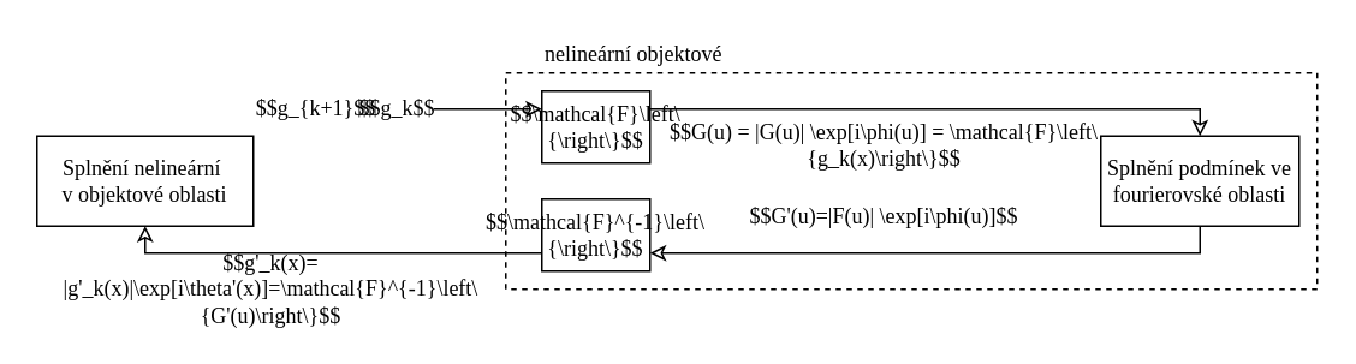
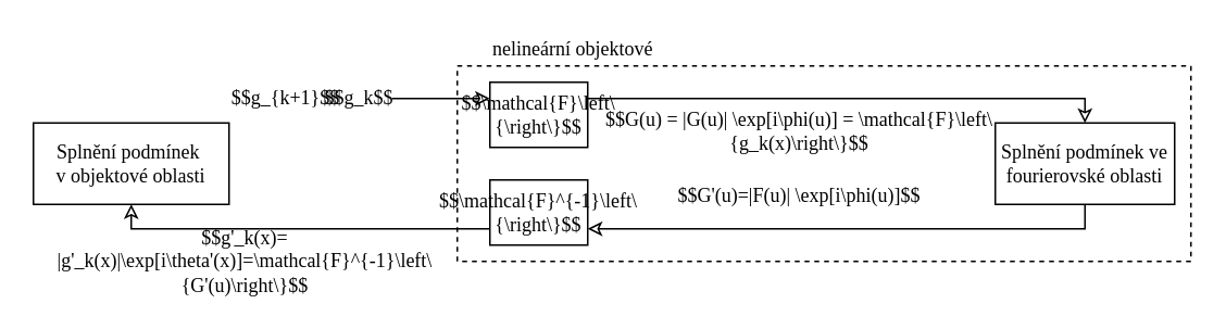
  <mxCell id="0" />
  <mxCell id="1" parent="0" />
  <mxCell id="2" value="" style="rounded=0;whiteSpace=wrap;html=1;fillColor=none;fontFamily=Georgia;dashed=1;" vertex="1" parent="1"><mxGeometry x="280" y="40" width="450" height="120" as="geometry" /></mxCell>
  <mxCell id="3" value="" style="rounded=0;whiteSpace=wrap;html=1;fontFamily=Georgia;" vertex="1" parent="1"><mxGeometry x="300" y="50" width="60" height="40" as="geometry" /></mxCell>
  <mxCell id="4" value="$$\mathcal{F}\left\{\right\}$$" style="text;html=1;align=center;verticalAlign=middle;whiteSpace=wrap;rounded=0;fontFamily=Georgia;" vertex="1" parent="1"><mxGeometry x="300" y="55" width="60" height="30" as="geometry" /></mxCell>
  <mxCell id="5" value="" style="rounded=0;whiteSpace=wrap;html=1;fontFamily=Georgia;" vertex="1" parent="1"><mxGeometry x="300" y="110" width="60" height="40" as="geometry" /></mxCell>
  <mxCell id="6" value="$$\mathcal{F}^{-1}\left\{\right\}$$" style="text;html=1;align=center;verticalAlign=middle;whiteSpace=wrap;rounded=0;fontFamily=Georgia;" vertex="1" parent="1"><mxGeometry x="300" y="115" width="60" height="30" as="geometry" /></mxCell>
  <mxCell id="7" value="$$g_k$$" style="text;html=1;align=center;verticalAlign=middle;whiteSpace=wrap;rounded=0;fontFamily=Georgia;" vertex="1" parent="1"><mxGeometry x="200" y="45" width="40" height="30" as="geometry" /></mxCell>
  <mxCell id="8" value="Splnění podmínek ve fourierovské oblasti" style="rounded=0;whiteSpace=wrap;html=1;fontFamily=Georgia;" vertex="1" parent="1"><mxGeometry x="610" y="75" width="110" height="50" as="geometry" /></mxCell>
  <mxCell id="9" value="$$G(u) = |G(u)| \exp[i\phi(u)] = \mathcal{F}\left\{g_k(x)\right\}$$" style="text;html=1;align=center;verticalAlign=middle;whiteSpace=wrap;rounded=0;fontFamily=Georgia;" vertex="1" parent="1"><mxGeometry x="370" y="60" width="240" height="40" as="geometry" /></mxCell>
  <mxCell id="10" value="$$g'_k(x)= |g'_k(x)|\exp[i\theta'(x)]=\mathcal{F}^{-1}\left\{G'(u)\right\}$$" style="text;html=1;align=center;verticalAlign=middle;whiteSpace=wrap;rounded=0;fontFamily=Georgia;" vertex="1" parent="1"><mxGeometry x="20" y="140" width="260" height="40" as="geometry" /></mxCell>
  <mxCell id="11" value="$$G'(u)=|F(u)| \exp[i\phi(u)]$$" style="text;html=1;align=center;verticalAlign=middle;whiteSpace=wrap;rounded=0;fontFamily=Georgia;" vertex="1" parent="1"><mxGeometry x="370" y="100" width="240" height="40" as="geometry" /></mxCell>
- <mxCell id="12" value="Splnění nelineární&amp;nbsp;&lt;div&gt;v objektové oblasti&lt;/div&gt;" style="rounded=0;whiteSpace=wrap;html=1;fontFamily=Georgia;" vertex="1" parent="1"><mxGeometry x="20" y="75" width="120" height="50" as="geometry" /></mxCell>
+ <mxCell id="12" value="Splnění podmínek&amp;nbsp;&lt;div&gt;v objektové oblasti&lt;/div&gt;" style="rounded=0;whiteSpace=wrap;html=1;fontFamily=Georgia;" vertex="1" parent="1"><mxGeometry x="20" y="75" width="120" height="50" as="geometry" /></mxCell>
  <mxCell id="13" value="" style="endArrow=classic;html=1;rounded=0;exitX=0.5;exitY=1;exitDx=0;exitDy=0;endFill=0;fontFamily=Georgia;" edge="1" parent="1" source="8"><mxGeometry width="50" height="50" relative="1" as="geometry"><mxPoint x="450" y="390" as="sourcePoint" /><mxPoint x="360" y="140" as="targetPoint" /><Array as="points"><mxPoint x="665" y="140" /></Array></mxGeometry></mxCell>
  <mxCell id="14" value="" style="endArrow=classic;html=1;rounded=0;entryX=0.5;entryY=1;entryDx=0;entryDy=0;endFill=0;fontFamily=Georgia;" edge="1" parent="1" target="12"><mxGeometry width="50" height="50" relative="1" as="geometry"><mxPoint x="300" y="140" as="sourcePoint" /><mxPoint x="-30" y="140" as="targetPoint" /><Array as="points"><mxPoint x="80" y="140" /></Array></mxGeometry></mxCell>
  <mxCell id="15" value="" style="endArrow=classic;html=1;rounded=0;entryX=0.5;entryY=0;entryDx=0;entryDy=0;endFill=0;fontFamily=Georgia;" edge="1" parent="1" target="8"><mxGeometry width="50" height="50" relative="1" as="geometry"><mxPoint x="360" y="60" as="sourcePoint" /><mxPoint x="500" y="340" as="targetPoint" /><Array as="points"><mxPoint x="665" y="60" /></Array></mxGeometry></mxCell>
  <mxCell id="16" value="$$g_{k+1}$$" style="text;html=1;align=center;verticalAlign=middle;whiteSpace=wrap;rounded=0;fontFamily=Georgia;" vertex="1" parent="1"><mxGeometry x="150" y="45" width="50" height="30" as="geometry" /></mxCell>
  <mxCell id="17" value="nelineární objektové" style="text;html=1;align=left;verticalAlign=middle;whiteSpace=wrap;rounded=0;fontFamily=Georgia;" vertex="1" parent="1"><mxGeometry x="300" y="20" width="250" height="20" as="geometry" /></mxCell>
  <mxCell id="18" value="" style="endArrow=classic;html=1;rounded=0;endFill=0;fontFamily=Georgia;" edge="1" parent="1"><mxGeometry width="50" height="50" relative="1" as="geometry"><mxPoint x="240" y="60" as="sourcePoint" /><mxPoint x="300" y="60" as="targetPoint" /><Array as="points"><mxPoint x="240" y="60" /></Array></mxGeometry></mxCell>
